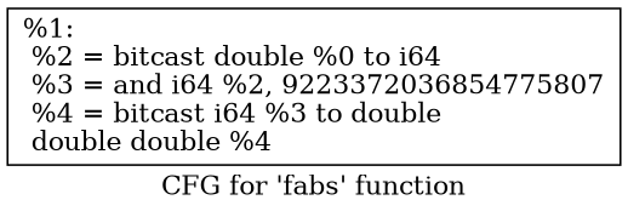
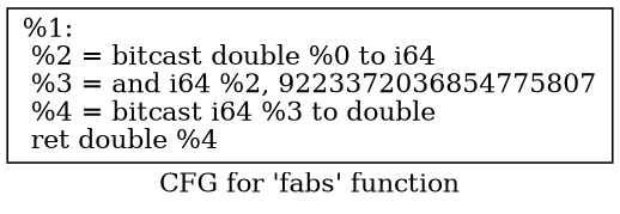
  digraph {
    label="CFG for 'fabs' function"
-   n1 [label="{%1:\l  %2 = bitcast double %0 to i64\l  %3 = and i64 %2, 9223372036854775807\l  %4 = bitcast i64 %3 to double\l  double double %4\l}" shape=record]
+   n1 [label="{%1:\l  %2 = bitcast double %0 to i64\l  %3 = and i64 %2, 9223372036854775807\l  %4 = bitcast i64 %3 to double\l  ret double %4\l}" shape=record]
  }
